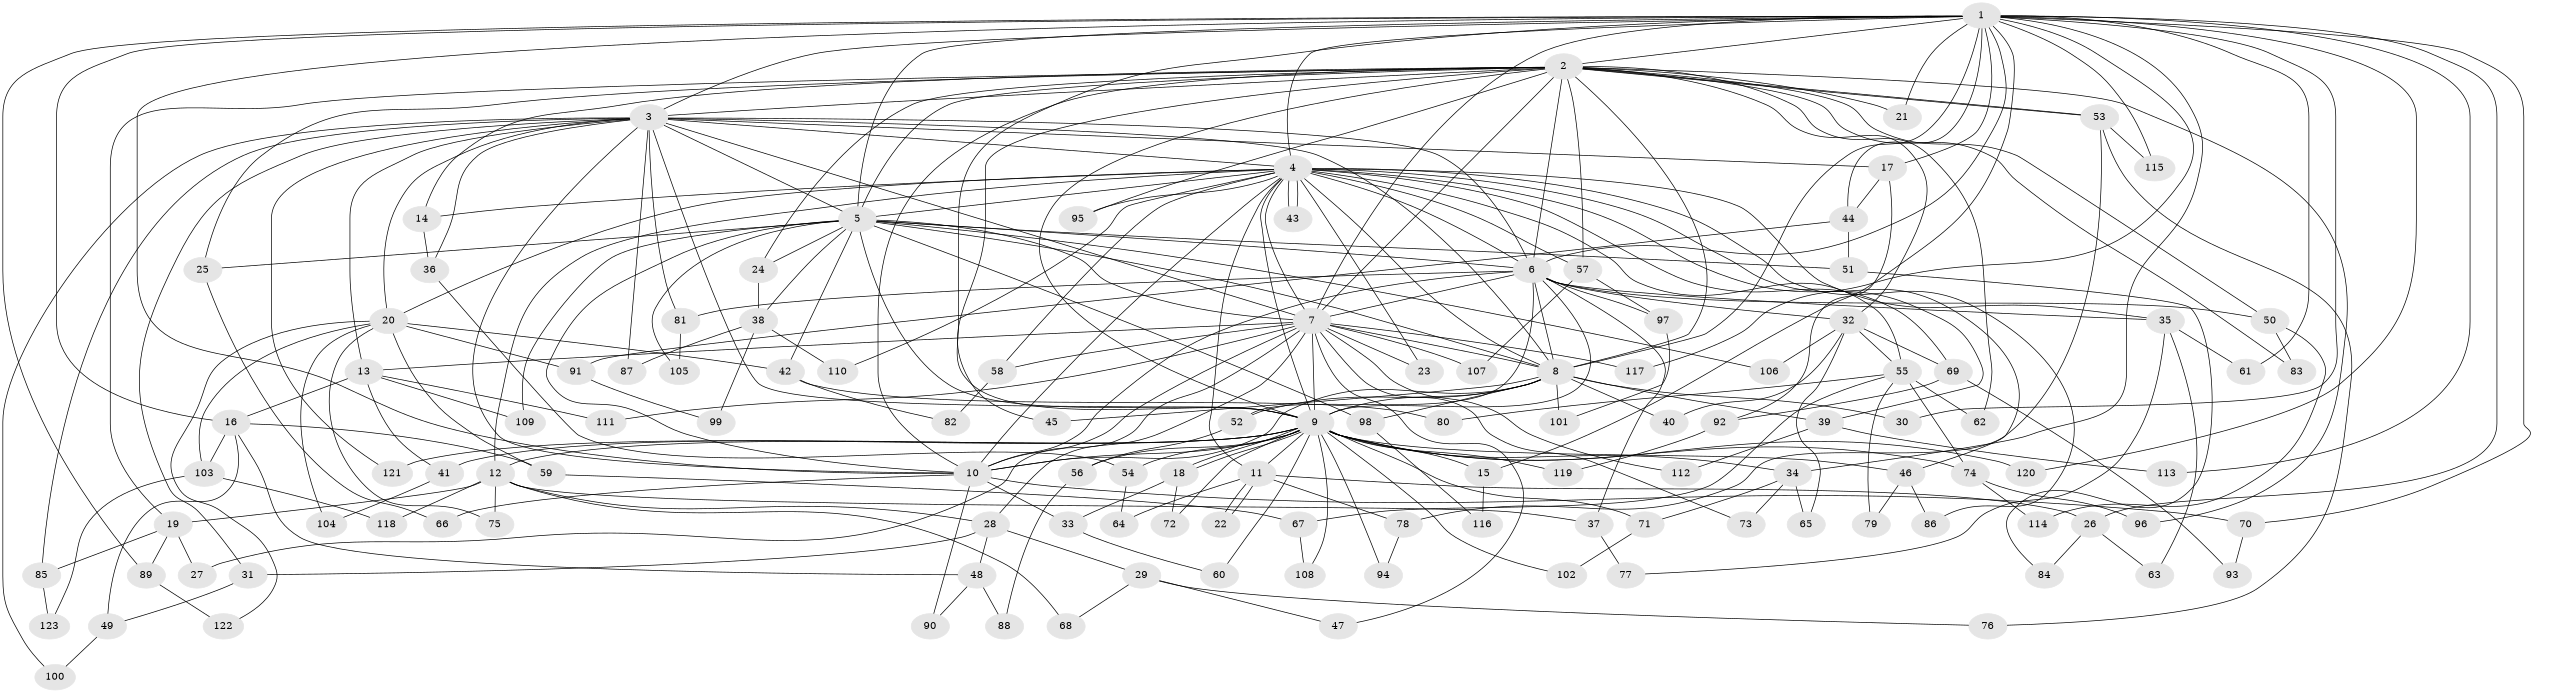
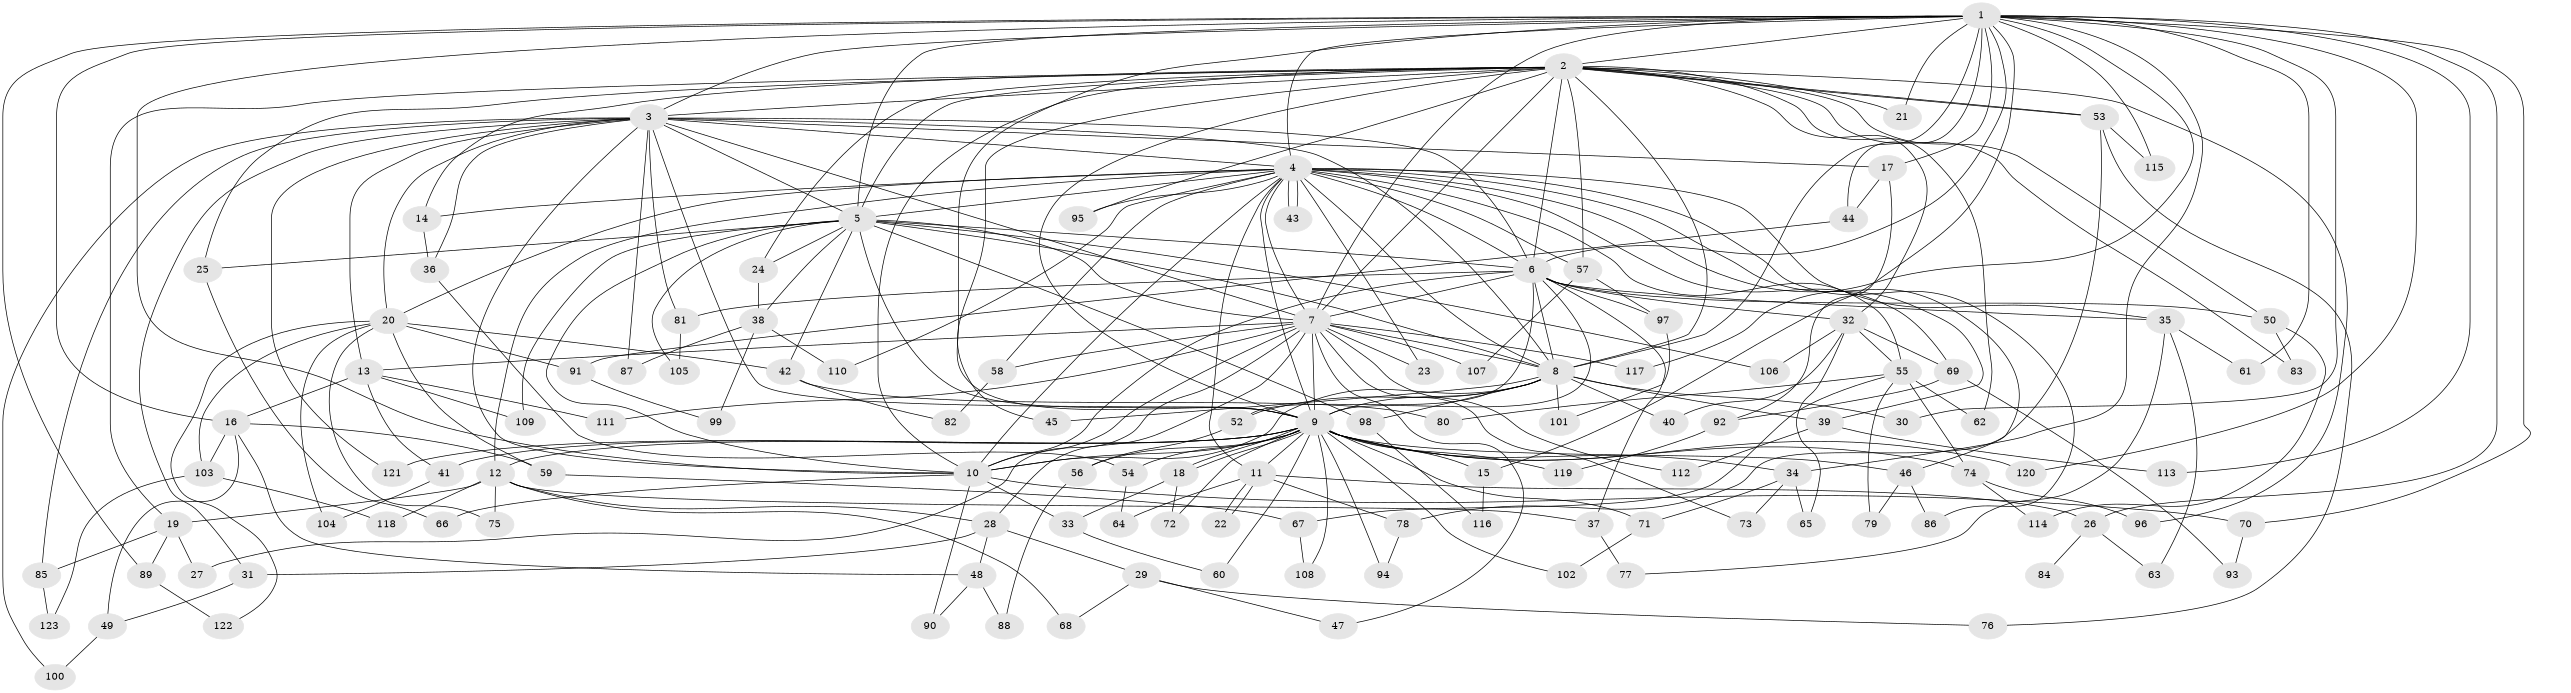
  graph {
    node [color=gray90 style=filled]
    1
    2
    3
    4
    5
    6
    7
    8
    9
    10
    15
    16
    17
    21
    26
    30
    34
    44
    61
    70
    89
    113
    115
    117
    120
    14
    19
    24
    25
    32
    45
    50
    53
    57
    62
    83
    95
    96
    13
    20
    31
    36
    81
    85
    87
    100
    121
    11
    12
    23
    35
    39
    43
    46
    55
    58
    69
    86
    110
    38
    42
-   51
    98
    105
    106
    109
    37
    52
    97
    27
    28
    47
    73
    107
    111
    112
    40
    101
    18
    41
    54
    56
    60
    71
    72
    74
    94
    102
    108
    119
    33
    66
    90
    116
    48
    49
    59
    103
    92
    63
    84
    29
    68
    76
    65
    91
    93
    122
    114
    78
    75
    104
    123
    22
    64
    118
    77
    79
    80
    67
    82
    99
    88
    1 -- 2
    1 -- 3
    1 -- 4
    1 -- 5
    1 -- 6
    1 -- 7
    1 -- 8
    1 -- 9
    1 -- 10
    1 -- 15
    1 -- 16
    1 -- 17
    1 -- 21
    1 -- 26
    1 -- 30
    1 -- 34
    1 -- 44
    1 -- 61
    1 -- 70
    1 -- 89
    1 -- 113
    1 -- 115
    1 -- 117
    1 -- 120
    2 -- 3
    2 -- 5
    2 -- 6
    2 -- 7
    2 -- 8
    2 -- 9
    2 -- 10
    2 -- 21
    2 -- 14
    2 -- 19
    2 -- 24
    2 -- 25
    2 -- 32
    2 -- 45
    2 -- 50
    2 -- 53
    2 -- 53
    2 -- 57
    2 -- 62
    2 -- 83
    2 -- 95
    2 -- 96
    3 -- 4
    3 -- 5
    3 -- 6
    3 -- 7
    3 -- 8
    3 -- 9
    3 -- 10
    3 -- 17
    3 -- 13
    3 -- 20
    3 -- 31
    3 -- 36
    3 -- 81
    3 -- 85
    3 -- 87
    3 -- 100
    3 -- 121
    4 -- 5
    4 -- 6
    4 -- 7
    4 -- 8
    4 -- 9
    4 -- 10
    4 -- 14
    4 -- 57
    4 -- 95
    4 -- 20
    4 -- 11
    4 -- 12
    4 -- 23
    4 -- 35
    4 -- 39
    4 -- 43
    4 -- 43
    4 -- 46
    4 -- 55
    4 -- 58
    4 -- 69
    4 -- 86
    4 -- 110
    5 -- 6
    5 -- 7
    5 -- 8
    5 -- 9
    5 -- 10
    5 -- 24
    5 -- 25
    5 -- 38
    5 -- 42
-   5 -- 51
    5 -- 98
    5 -- 105
    5 -- 106
    5 -- 109
    6 -- 7
    6 -- 8
    6 -- 9
    6 -- 10
    6 -- 32
    6 -- 50
    6 -- 81
    6 -- 35
    6 -- 37
    6 -- 52
    6 -- 97
    7 -- 8
    7 -- 9
    7 -- 10
    7 -- 117
    7 -- 13
    7 -- 23
    7 -- 58
    7 -- 27
    7 -- 28
    7 -- 47
    7 -- 73
    7 -- 107
    7 -- 111
    7 -- 112
    8 -- 9
    8 -- 10
    8 -- 30
    8 -- 45
    8 -- 39
    8 -- 98
    8 -- 52
    8 -- 40
    8 -- 101
    9 -- 10
    9 -- 15
    9 -- 34
    9 -- 120
    9 -- 121
    9 -- 11
    9 -- 12
    9 -- 46
    9 -- 18
    9 -- 18
    9 -- 41
    9 -- 54
    9 -- 56
    9 -- 60
    9 -- 71
    9 -- 72
    9 -- 74
    9 -- 94
    9 -- 102
    9 -- 108
    9 -- 119
    10 -- 70
    10 -- 33
    10 -- 66
    10 -- 90
    15 -- 116
    16 -- 48
    16 -- 49
    16 -- 59
    16 -- 103
    17 -- 44
    17 -- 92
    26 -- 63
    26 -- 84
    34 -- 73
    34 -- 71
    34 -- 65
-   44 -- 51
    44 -- 91
    70 -- 93
    89 -- 122
    14 -- 36
    19 -- 89
    19 -- 85
    19 -- 27
    24 -- 38
    25 -- 66
    32 -- 55
    32 -- 69
    32 -- 106
    32 -- 40
    32 -- 65
    50 -- 83
    50 -- 114
    53 -- 115
    53 -- 76
    53 -- 78
    57 -- 97
    57 -- 107
    13 -- 16
    13 -- 109
    13 -- 111
    13 -- 41
    20 -- 42
    20 -- 59
    20 -- 103
    20 -- 91
    20 -- 122
    20 -- 75
    20 -- 104
    31 -- 49
    36 -- 54
    81 -- 105
    85 -- 123
    11 -- 26
    11 -- 78
    11 -- 22
    11 -- 22
    11 -- 64
    12 -- 19
    12 -- 37
    12 -- 28
    12 -- 68
    12 -- 75
    12 -- 118
    35 -- 61
    35 -- 63
    35 -- 77
    39 -- 113
    39 -- 112
    46 -- 86
    46 -- 79
    55 -- 62
    55 -- 74
    55 -- 79
    55 -- 80
    55 -- 67
    58 -- 82
    69 -- 92
    69 -- 93
    38 -- 87
    38 -- 110
    38 -- 99
    42 -- 80
    42 -- 82
-   51 -- 84
    98 -- 116
    37 -- 77
    52 -- 56
    97 -- 101
    28 -- 31
    28 -- 48
    28 -- 29
    18 -- 72
    18 -- 33
    41 -- 104
    54 -- 64
    56 -- 88
    71 -- 102
    74 -- 96
    74 -- 114
    33 -- 60
    48 -- 90
    48 -- 88
    49 -- 100
    59 -- 67
    103 -- 123
    103 -- 118
    92 -- 119
    29 -- 47
    29 -- 68
    29 -- 76
    91 -- 99
    78 -- 94
    67 -- 108
  }
